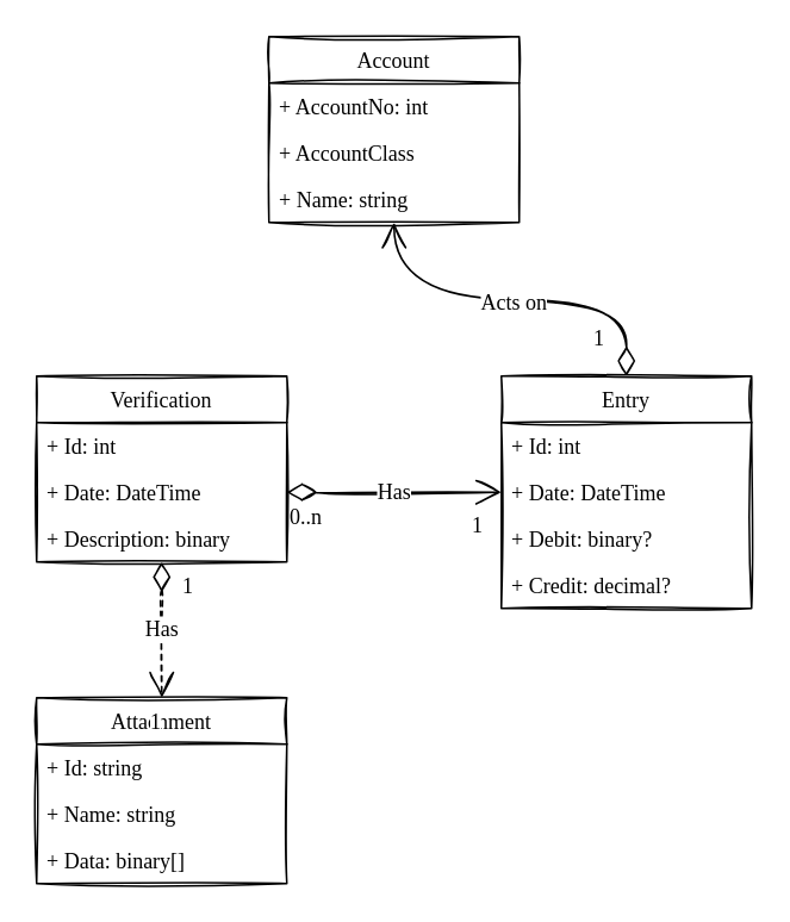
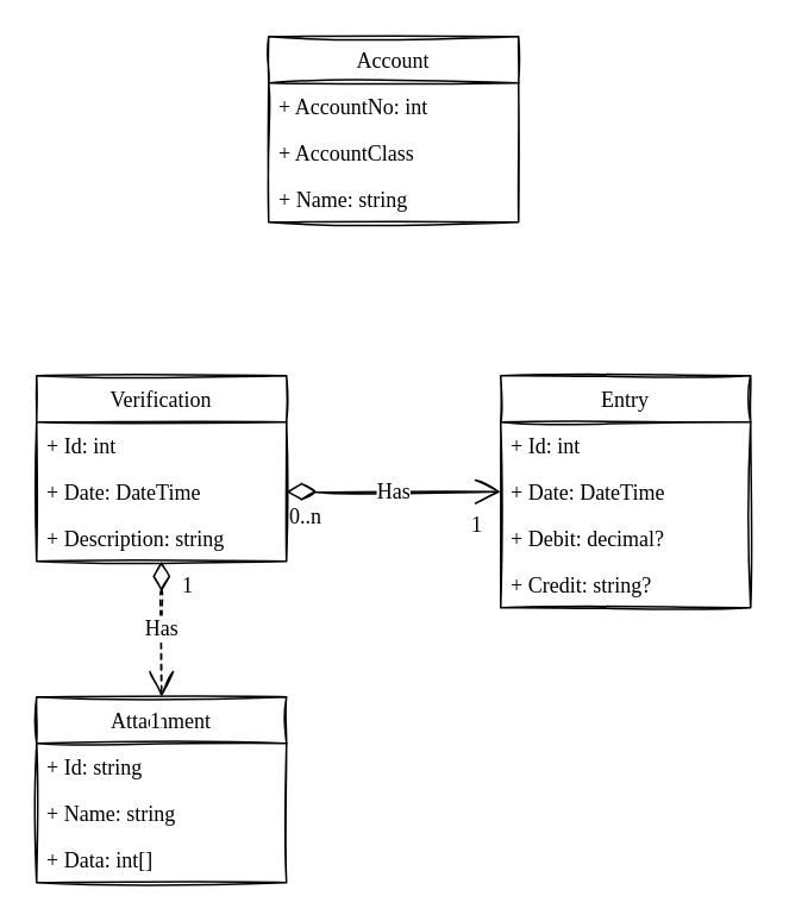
  <mxCell id="0" />
  <mxCell id="1" parent="0" />
  <mxCell id="2" value="Account" style="swimlane;fontStyle=0;childLayout=stackLayout;horizontal=1;startSize=26;fillColor=none;horizontalStack=0;resizeParent=1;resizeParentMax=0;resizeLast=0;collapsible=1;marginBottom=0;sketch=1;hachureGap=4;fontFamily=Architects Daughter;fontSource=https%3A%2F%2Ffonts.googleapis.com%2Fcss%3Ffamily%3DArchitects%2BDaughter;fontSize=12;" parent="1" vertex="1"><mxGeometry x="150" y="20" width="140" height="104" as="geometry"><mxRectangle x="210" y="230" width="90" height="30" as="alternateBounds" /></mxGeometry></mxCell>
  <mxCell id="3" value="+ AccountNo: int" style="text;strokeColor=none;fillColor=none;align=left;verticalAlign=top;spacingLeft=4;spacingRight=4;overflow=hidden;rotatable=0;points=[[0,0.5],[1,0.5]];portConstraint=eastwest;sketch=1;hachureGap=4;fontFamily=Architects Daughter;fontSource=https%3A%2F%2Ffonts.googleapis.com%2Fcss%3Ffamily%3DArchitects%2BDaughter;fontSize=12;" parent="2" vertex="1"><mxGeometry y="26" width="140" height="26" as="geometry" /></mxCell>
  <mxCell id="4" value="+ AccountClass" style="text;strokeColor=none;fillColor=none;align=left;verticalAlign=top;spacingLeft=4;spacingRight=4;overflow=hidden;rotatable=0;points=[[0,0.5],[1,0.5]];portConstraint=eastwest;sketch=1;hachureGap=4;fontFamily=Architects Daughter;fontSource=https%3A%2F%2Ffonts.googleapis.com%2Fcss%3Ffamily%3DArchitects%2BDaughter;fontSize=12;" parent="2" vertex="1"><mxGeometry y="52" width="140" height="26" as="geometry" /></mxCell>
  <mxCell id="5" value="+ Name: string" style="text;strokeColor=none;fillColor=none;align=left;verticalAlign=top;spacingLeft=4;spacingRight=4;overflow=hidden;rotatable=0;points=[[0,0.5],[1,0.5]];portConstraint=eastwest;sketch=1;hachureGap=4;fontFamily=Architects Daughter;fontSource=https%3A%2F%2Ffonts.googleapis.com%2Fcss%3Ffamily%3DArchitects%2BDaughter;fontSize=12;" parent="2" vertex="1"><mxGeometry y="78" width="140" height="26" as="geometry" /></mxCell>
  <mxCell id="6" value="Entry" style="swimlane;fontStyle=0;childLayout=stackLayout;horizontal=1;startSize=26;fillColor=none;horizontalStack=0;resizeParent=1;resizeParentMax=0;resizeLast=0;collapsible=1;marginBottom=0;sketch=1;hachureGap=4;fontFamily=Architects Daughter;fontSource=https%3A%2F%2Ffonts.googleapis.com%2Fcss%3Ffamily%3DArchitects%2BDaughter;fontSize=12;" parent="1" vertex="1"><mxGeometry x="280" y="210" width="140" height="130" as="geometry" /></mxCell>
  <mxCell id="7" value="+ Id: int" style="text;strokeColor=none;fillColor=none;align=left;verticalAlign=top;spacingLeft=4;spacingRight=4;overflow=hidden;rotatable=0;points=[[0,0.5],[1,0.5]];portConstraint=eastwest;sketch=1;hachureGap=4;fontFamily=Architects Daughter;fontSource=https%3A%2F%2Ffonts.googleapis.com%2Fcss%3Ffamily%3DArchitects%2BDaughter;fontSize=12;" parent="6" vertex="1"><mxGeometry y="26" width="140" height="26" as="geometry" /></mxCell>
  <mxCell id="8" value="+ Date: DateTime" style="text;strokeColor=none;fillColor=none;align=left;verticalAlign=top;spacingLeft=4;spacingRight=4;overflow=hidden;rotatable=0;points=[[0,0.5],[1,0.5]];portConstraint=eastwest;sketch=1;hachureGap=4;fontFamily=Architects Daughter;fontSource=https%3A%2F%2Ffonts.googleapis.com%2Fcss%3Ffamily%3DArchitects%2BDaughter;fontSize=12;" parent="6" vertex="1"><mxGeometry y="52" width="140" height="26" as="geometry" /></mxCell>
- <mxCell id="9" value="+ Debit: binary?" style="text;strokeColor=none;fillColor=none;align=left;verticalAlign=top;spacingLeft=4;spacingRight=4;overflow=hidden;rotatable=0;points=[[0,0.5],[1,0.5]];portConstraint=eastwest;sketch=1;hachureGap=4;fontFamily=Architects Daughter;fontSource=https%3A%2F%2Ffonts.googleapis.com%2Fcss%3Ffamily%3DArchitects%2BDaughter;fontSize=12;" parent="6" vertex="1"><mxGeometry y="78" width="140" height="26" as="geometry" /></mxCell>
- <mxCell id="10" value="+ Credit: decimal?" style="text;strokeColor=none;fillColor=none;align=left;verticalAlign=top;spacingLeft=4;spacingRight=4;overflow=hidden;rotatable=0;points=[[0,0.5],[1,0.5]];portConstraint=eastwest;sketch=1;hachureGap=4;fontFamily=Architects Daughter;fontSource=https%3A%2F%2Ffonts.googleapis.com%2Fcss%3Ffamily%3DArchitects%2BDaughter;fontSize=12;" parent="6" vertex="1"><mxGeometry y="104" width="140" height="26" as="geometry" /></mxCell>
+ <mxCell id="9" value="+ Debit: decimal?" style="text;strokeColor=none;fillColor=none;align=left;verticalAlign=top;spacingLeft=4;spacingRight=4;overflow=hidden;rotatable=0;points=[[0,0.5],[1,0.5]];portConstraint=eastwest;sketch=1;hachureGap=4;fontFamily=Architects Daughter;fontSource=https%3A%2F%2Ffonts.googleapis.com%2Fcss%3Ffamily%3DArchitects%2BDaughter;fontSize=12;" parent="6" vertex="1"><mxGeometry y="78" width="140" height="26" as="geometry" /></mxCell>
+ <mxCell id="10" value="+ Credit: string?" style="text;strokeColor=none;fillColor=none;align=left;verticalAlign=top;spacingLeft=4;spacingRight=4;overflow=hidden;rotatable=0;points=[[0,0.5],[1,0.5]];portConstraint=eastwest;sketch=1;hachureGap=4;fontFamily=Architects Daughter;fontSource=https%3A%2F%2Ffonts.googleapis.com%2Fcss%3Ffamily%3DArchitects%2BDaughter;fontSize=12;" parent="6" vertex="1"><mxGeometry y="104" width="140" height="26" as="geometry" /></mxCell>
  <mxCell id="11" value="Verification" style="swimlane;fontStyle=0;childLayout=stackLayout;horizontal=1;startSize=26;fillColor=none;horizontalStack=0;resizeParent=1;resizeParentMax=0;resizeLast=0;collapsible=1;marginBottom=0;sketch=1;hachureGap=4;fontFamily=Architects Daughter;fontSource=https%3A%2F%2Ffonts.googleapis.com%2Fcss%3Ffamily%3DArchitects%2BDaughter;fontSize=12;" parent="1" vertex="1"><mxGeometry x="20" y="210" width="140" height="104" as="geometry" /></mxCell>
  <mxCell id="12" value="+ Id: int" style="text;strokeColor=none;fillColor=none;align=left;verticalAlign=top;spacingLeft=4;spacingRight=4;overflow=hidden;rotatable=0;points=[[0,0.5],[1,0.5]];portConstraint=eastwest;sketch=1;hachureGap=4;fontFamily=Architects Daughter;fontSource=https%3A%2F%2Ffonts.googleapis.com%2Fcss%3Ffamily%3DArchitects%2BDaughter;fontSize=12;" parent="11" vertex="1"><mxGeometry y="26" width="140" height="26" as="geometry" /></mxCell>
  <mxCell id="13" value="+ Date: DateTime" style="text;strokeColor=none;fillColor=none;align=left;verticalAlign=top;spacingLeft=4;spacingRight=4;overflow=hidden;rotatable=0;points=[[0,0.5],[1,0.5]];portConstraint=eastwest;sketch=1;hachureGap=4;fontFamily=Architects Daughter;fontSource=https%3A%2F%2Ffonts.googleapis.com%2Fcss%3Ffamily%3DArchitects%2BDaughter;fontSize=12;" parent="11" vertex="1"><mxGeometry y="52" width="140" height="26" as="geometry" /></mxCell>
- <mxCell id="14" value="+ Description: binary" style="text;strokeColor=none;fillColor=none;align=left;verticalAlign=top;spacingLeft=4;spacingRight=4;overflow=hidden;rotatable=0;points=[[0,0.5],[1,0.5]];portConstraint=eastwest;sketch=1;hachureGap=4;fontFamily=Architects Daughter;fontSource=https%3A%2F%2Ffonts.googleapis.com%2Fcss%3Ffamily%3DArchitects%2BDaughter;fontSize=12;" parent="11" vertex="1"><mxGeometry y="78" width="140" height="26" as="geometry" /></mxCell>
+ <mxCell id="14" value="+ Description: string" style="text;strokeColor=none;fillColor=none;align=left;verticalAlign=top;spacingLeft=4;spacingRight=4;overflow=hidden;rotatable=0;points=[[0,0.5],[1,0.5]];portConstraint=eastwest;sketch=1;hachureGap=4;fontFamily=Architects Daughter;fontSource=https%3A%2F%2Ffonts.googleapis.com%2Fcss%3Ffamily%3DArchitects%2BDaughter;fontSize=12;" parent="11" vertex="1"><mxGeometry y="78" width="140" height="26" as="geometry" /></mxCell>
  <mxCell id="15" value="Attachment" style="swimlane;fontStyle=0;childLayout=stackLayout;horizontal=1;startSize=26;fillColor=none;horizontalStack=0;resizeParent=1;resizeParentMax=0;resizeLast=0;collapsible=1;marginBottom=0;sketch=1;hachureGap=4;fontFamily=Architects Daughter;fontSource=https%3A%2F%2Ffonts.googleapis.com%2Fcss%3Ffamily%3DArchitects%2BDaughter;fontSize=12;" parent="1" vertex="1"><mxGeometry x="20" y="390" width="140" height="104" as="geometry" /></mxCell>
  <mxCell id="16" value="+ Id: string" style="text;strokeColor=none;fillColor=none;align=left;verticalAlign=top;spacingLeft=4;spacingRight=4;overflow=hidden;rotatable=0;points=[[0,0.5],[1,0.5]];portConstraint=eastwest;sketch=1;hachureGap=4;fontFamily=Architects Daughter;fontSource=https%3A%2F%2Ffonts.googleapis.com%2Fcss%3Ffamily%3DArchitects%2BDaughter;fontSize=12;" parent="15" vertex="1"><mxGeometry y="26" width="140" height="26" as="geometry" /></mxCell>
  <mxCell id="17" value="+ Name: string" style="text;strokeColor=none;fillColor=none;align=left;verticalAlign=top;spacingLeft=4;spacingRight=4;overflow=hidden;rotatable=0;points=[[0,0.5],[1,0.5]];portConstraint=eastwest;sketch=1;hachureGap=4;fontFamily=Architects Daughter;fontSource=https%3A%2F%2Ffonts.googleapis.com%2Fcss%3Ffamily%3DArchitects%2BDaughter;fontSize=12;" parent="15" vertex="1"><mxGeometry y="52" width="140" height="26" as="geometry" /></mxCell>
- <mxCell id="18" value="+ Data: binary[]" style="text;strokeColor=none;fillColor=none;align=left;verticalAlign=top;spacingLeft=4;spacingRight=4;overflow=hidden;rotatable=0;points=[[0,0.5],[1,0.5]];portConstraint=eastwest;sketch=1;hachureGap=4;fontFamily=Architects Daughter;fontSource=https%3A%2F%2Ffonts.googleapis.com%2Fcss%3Ffamily%3DArchitects%2BDaughter;fontSize=12;" parent="15" vertex="1"><mxGeometry y="78" width="140" height="26" as="geometry" /></mxCell>
+ <mxCell id="18" value="+ Data: int[]" style="text;strokeColor=none;fillColor=none;align=left;verticalAlign=top;spacingLeft=4;spacingRight=4;overflow=hidden;rotatable=0;points=[[0,0.5],[1,0.5]];portConstraint=eastwest;sketch=1;hachureGap=4;fontFamily=Architects Daughter;fontSource=https%3A%2F%2Ffonts.googleapis.com%2Fcss%3Ffamily%3DArchitects%2BDaughter;fontSize=12;" parent="15" vertex="1"><mxGeometry y="78" width="140" height="26" as="geometry" /></mxCell>
  <mxCell id="19" value="Has" style="endArrow=open;html=1;endSize=12;startArrow=diamondThin;startSize=14;startFill=0;edgeStyle=orthogonalEdgeStyle;rounded=0;sketch=1;hachureGap=4;fontFamily=Architects Daughter;fontSource=https%3A%2F%2Ffonts.googleapis.com%2Fcss%3Ffamily%3DArchitects%2BDaughter;fontSize=12;sourcePerimeterSpacing=8;targetPerimeterSpacing=8;curved=1;exitX=0.5;exitY=1;exitDx=0;exitDy=0;entryX=0.5;entryY=0;entryDx=0;entryDy=0;dashed=1;" parent="1" source="11" target="15" edge="1"><mxGeometry relative="1" as="geometry"><mxPoint x="90" y="364" as="sourcePoint" /><mxPoint x="250" y="364" as="targetPoint" /></mxGeometry></mxCell>
  <mxCell id="20" value="1" style="edgeLabel;resizable=0;html=1;align=left;verticalAlign=top;sketch=1;hachureGap=4;fontFamily=Architects Daughter;fontSource=https%3A%2F%2Ffonts.googleapis.com%2Fcss%3Ffamily%3DArchitects%2BDaughter;fontSize=12;" parent="19" connectable="0" vertex="1"><mxGeometry x="-1" relative="1" as="geometry"><mxPoint x="10" as="offset" /></mxGeometry></mxCell>
  <mxCell id="21" value="1" style="edgeLabel;resizable=0;html=1;align=right;verticalAlign=top;sketch=1;hachureGap=4;fontFamily=Architects Daughter;fontSource=https%3A%2F%2Ffonts.googleapis.com%2Fcss%3Ffamily%3DArchitects%2BDaughter;fontSize=12;" parent="19" connectable="0" vertex="1"><mxGeometry x="1" relative="1" as="geometry" /></mxCell>
  <mxCell id="22" value="Has" style="endArrow=open;html=1;endSize=12;startArrow=diamondThin;startSize=14;startFill=0;edgeStyle=orthogonalEdgeStyle;rounded=0;sketch=1;hachureGap=4;fontFamily=Architects Daughter;fontSource=https%3A%2F%2Ffonts.googleapis.com%2Fcss%3Ffamily%3DArchitects%2BDaughter;fontSize=12;sourcePerimeterSpacing=8;targetPerimeterSpacing=8;curved=1;exitX=1;exitY=0.5;exitDx=0;exitDy=0;entryX=0;entryY=0.5;entryDx=0;entryDy=0;" parent="1" source="13" target="8" edge="1"><mxGeometry relative="1" as="geometry"><mxPoint x="170" y="260" as="sourcePoint" /><mxPoint x="330" y="260" as="targetPoint" /></mxGeometry></mxCell>
  <mxCell id="23" value="0..n" style="edgeLabel;resizable=0;html=1;align=left;verticalAlign=top;sketch=1;hachureGap=4;fontFamily=Architects Daughter;fontSource=https%3A%2F%2Ffonts.googleapis.com%2Fcss%3Ffamily%3DArchitects%2BDaughter;fontSize=12;" parent="22" connectable="0" vertex="1"><mxGeometry x="-1" relative="1" as="geometry" /></mxCell>
  <mxCell id="24" value="1" style="edgeLabel;resizable=0;html=1;align=right;verticalAlign=top;sketch=1;hachureGap=4;fontFamily=Architects Daughter;fontSource=https%3A%2F%2Ffonts.googleapis.com%2Fcss%3Ffamily%3DArchitects%2BDaughter;fontSize=12;" parent="22" connectable="0" vertex="1"><mxGeometry x="1" relative="1" as="geometry"><mxPoint x="-10" y="5" as="offset" /></mxGeometry></mxCell>
- <mxCell id="25" value="1" style="endArrow=open;html=1;endSize=12;startArrow=diamondThin;startSize=14;startFill=0;edgeStyle=orthogonalEdgeStyle;align=left;verticalAlign=bottom;rounded=0;sketch=1;hachureGap=4;fontFamily=Architects Daughter;fontSource=https%3A%2F%2Ffonts.googleapis.com%2Fcss%3Ffamily%3DArchitects%2BDaughter;fontSize=12;sourcePerimeterSpacing=8;targetPerimeterSpacing=8;curved=1;exitX=0.5;exitY=0;exitDx=0;exitDy=0;entryX=0.5;entryY=1;entryDx=0;entryDy=0;" parent="1" source="6" target="2" edge="1"><mxGeometry x="-0.892" y="20" relative="1" as="geometry"><mxPoint x="80" y="200" as="sourcePoint" /><mxPoint x="210" y="120" as="targetPoint" /><mxPoint as="offset" /></mxGeometry></mxCell>
- <mxCell id="26" value="Acts on" style="edgeLabel;html=1;align=center;verticalAlign=middle;resizable=0;points=[];fontSize=12;fontFamily=Architects Daughter;" parent="25" vertex="1" connectable="0"><mxGeometry x="-0.013" y="1" relative="1" as="geometry"><mxPoint as="offset" /></mxGeometry></mxCell>
